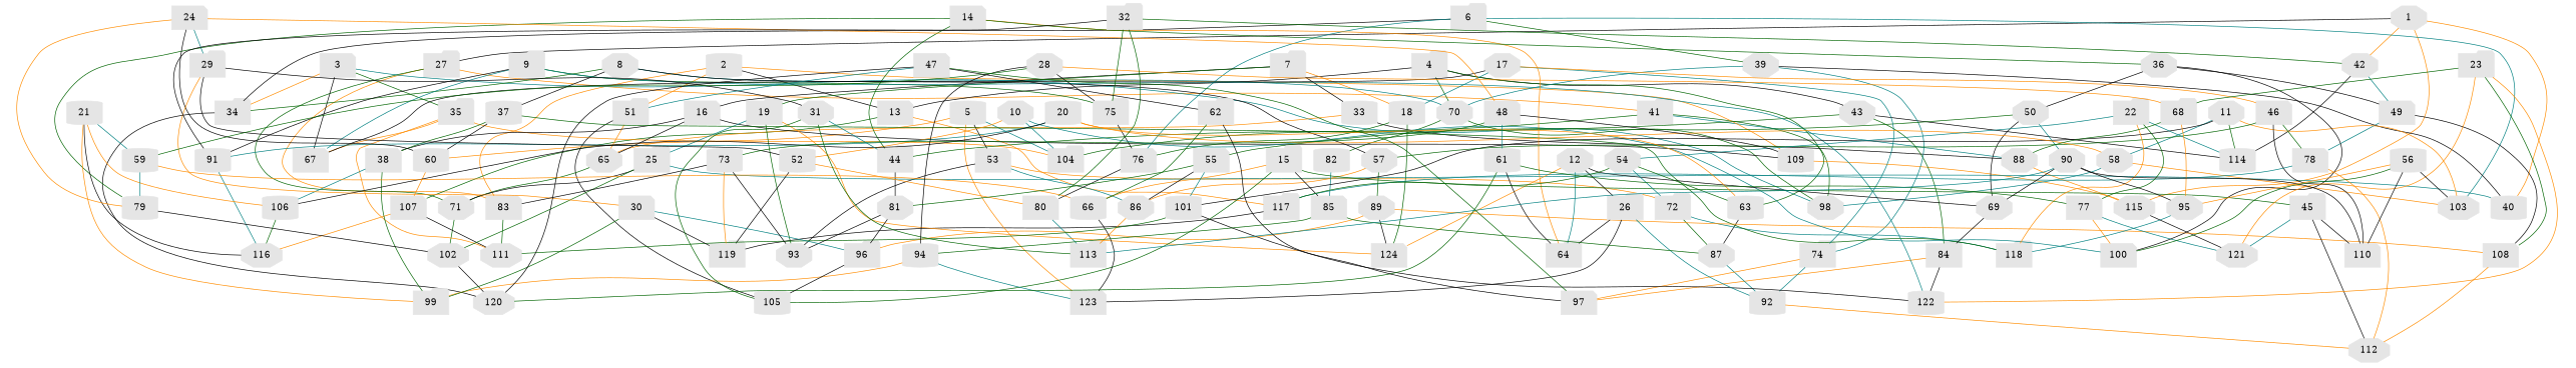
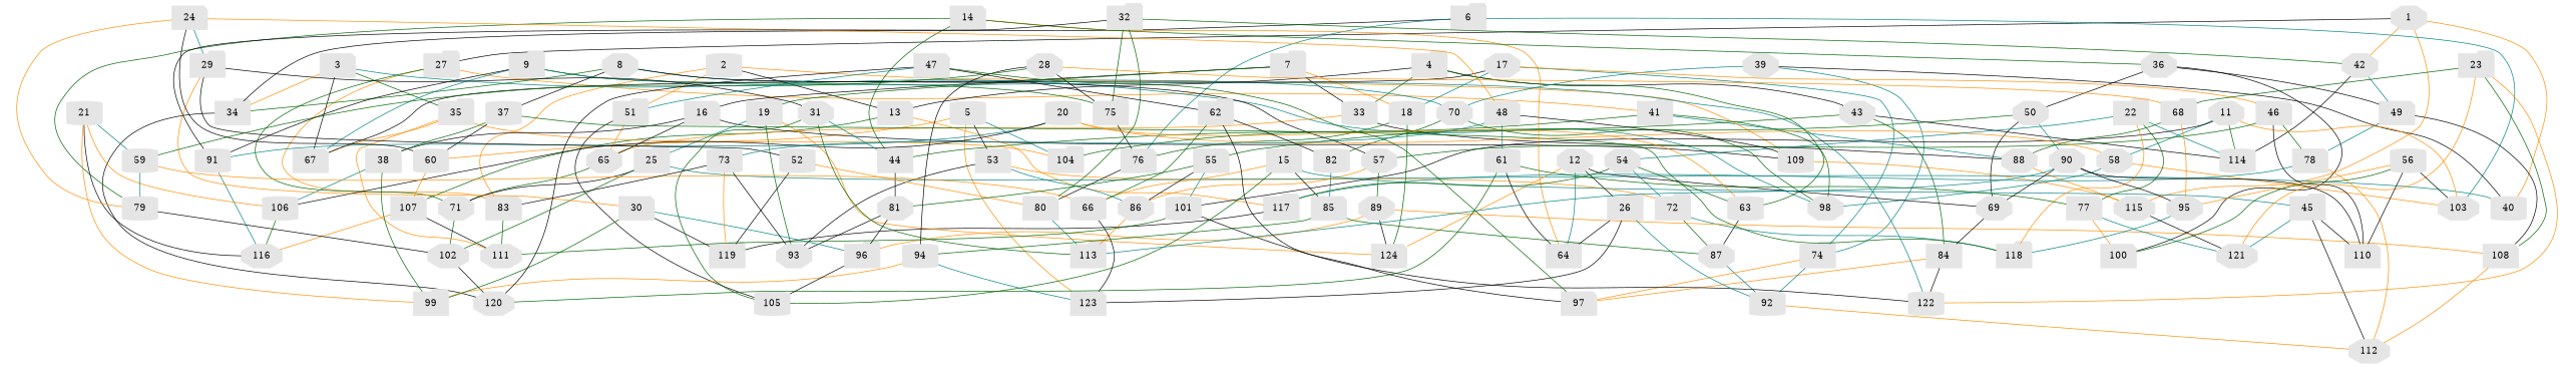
  graph {
    node [color=gray90 shape=octagon style=filled]
    edge [color=black]
    27 [shape=folder]
    1
    40 [shape=cylinder]
    42
    115
    83 [shape=note]
    71
    41 [shape=folder]
    114 [shape=cylinder]
    49 [shape=note]
    121
    2 [shape=cylinder]
    13 [shape=note]
    51 [shape=folder]
    109 [shape=cylinder]
    107 [shape=note]
    117 [shape=folder]
    105 [shape=cylinder]
    65
    111
    3 [shape=note]
    34 [shape=folder]
    35 [shape=folder]
    67 [shape=note]
    98
    120
    104 [shape=folder]
    4 [shape=folder]
    33 [shape=cylinder]
    43
    63 [shape=cylinder]
    88
    44 [shape=folder]
    84 [shape=folder]
    87
    5 [shape=cylinder]
    53 [shape=note]
    60 [shape=cylinder]
    123 [shape=note]
    93
    72 [shape=folder]
    86
    6 [shape=folder]
    39
    76 [shape=note]
    103
    70
    74 [shape=folder]
    80 [shape=note]
    7 [shape=folder]
    16 [shape=note]
    18 [shape=cylinder]
    19 [shape=folder]
    38 [shape=note]
    124 [shape=note]
    25 [shape=folder]
    8
    37 [shape=cylinder]
    57
    118 [shape=folder]
    89
    82 [shape=cylinder]
    9 [shape=folder]
    75 [shape=folder]
    91 [shape=cylinder]
    122 [shape=cylinder]
    116
-   10
    52 [shape=cylinder]
    100 [shape=note]
    119 [shape=folder]
    69
    11
    58
    101 [shape=cylinder]
    12
    26 [shape=folder]
    64 [shape=folder]
    92 [shape=cylinder]
    14 [shape=note]
    36
    79 [shape=cylinder]
    50
    81
    102
    15 [shape=folder]
    45 [shape=folder]
    66 [shape=cylinder]
    85 [shape=note]
    110 [shape=note]
    112
    94 [shape=cylinder]
    106 [shape=cylinder]
    99 [shape=folder]
    17
    46 [shape=note]
    78 [shape=note]
    97 [shape=note]
    20 [shape=cylinder]
    21 [shape=cylinder]
    59 [shape=cylinder]
    22 [shape=folder]
    54
    77 [shape=note]
    23 [shape=folder]
    68 [shape=folder]
    108 [shape=note]
    95
    24 [shape=note]
    29 [shape=folder]
    48 [shape=note]
    30 [shape=note]
    31
    61 [shape=cylinder]
    73 [shape=cylinder]
    28
    96 [shape=folder]
    113 [shape=folder]
    32 [shape=folder]
    55 [shape=note]
    90
    47 [shape=note]
    62 [shape=folder]
    56 [shape=cylinder]
    27 -- 83 [color=darkorange]
    27 -- 71 [color=darkgreen]
    27 -- 41 [color=darkorange]
    1 -- 27
    1 -- 40 [color=darkorange]
    1 -- 42 [color=darkorange]
    1 -- 115 [color=darkorange]
    42 -- 114
    42 -- 49 [color=teal]
    115 -- 121
    83 -- 111 [color=darkgreen]
    71 -- 102 [color=darkgreen]
    41 -- 98 [color=darkgreen]
    41 -- 104 [color=darkgreen]
    41 -- 88 [color=teal]
    49 -- 78 [color=teal]
    49 -- 108
    2 -- 83 [color=darkorange]
    2 -- 13
    2 -- 51 [color=darkorange]
    2 -- 109 [color=darkorange]
    13 -- 107 [color=darkgreen]
    13 -- 117 [color=darkorange]
    51 -- 105
    51 -- 65 [color=darkorange]
    109 -- 115 [color=darkorange]
    107 -- 111
    107 -- 116 [color=darkorange]
    117 -- 119
    65 -- 71 [color=darkgreen]
    3 -- 34 [color=darkorange]
    3 -- 35 [color=darkgreen]
    3 -- 67
    3 -- 98 [color=teal]
    34 -- 120
    35 -- 111 [color=darkorange]
    35 -- 67 [color=darkorange]
    35 -- 104 [color=darkorange]
    4 -- 13
-   4 -- 70 [color=darkgreen]
+   4 -- 33 [color=darkgreen]
    4 -- 43
    4 -- 63 [color=darkgreen]
    33 -- 65 [color=darkorange]
    33 -- 88
    43 -- 114
    43 -- 44 [color=darkgreen]
    43 -- 84 [color=darkgreen]
    63 -- 87
    88 -- 115 [color=darkorange]
    44 -- 81
    84 -- 122
    84 -- 97 [color=darkorange]
    87 -- 92 [color=teal]
    5 -- 104 [color=teal]
    5 -- 53
    5 -- 60 [color=darkorange]
    5 -- 123 [color=darkorange]
    53 -- 93
    53 -- 72 [color=darkorange]
    53 -- 86 [color=teal]
    60 -- 107 [color=darkorange]
    72 -- 87 [color=darkgreen]
    72 -- 118 [color=teal]
    86 -- 113 [color=darkorange]
    6 -- 34
-   6 -- 39 [color=darkgreen]
    6 -- 76 [color=teal]
    6 -- 103 [color=teal]
    39 -- 40
    39 -- 70 [color=teal]
    39 -- 74 [color=teal]
    76 -- 80
    70 -- 98 [color=darkgreen]
    70 -- 82 [color=darkgreen]
    74 -- 92 [color=teal]
    74 -- 97 [color=darkorange]
    80 -- 113 [color=teal]
    7 -- 33
    7 -- 16
    7 -- 18 [color=darkorange]
    7 -- 19 [color=darkgreen]
    16 -- 109
    16 -- 65
    16 -- 38
    18 -- 76 [color=darkgreen]
    18 -- 124 [color=darkgreen]
    19 -- 93 [color=darkgreen]
    19 -- 124 [color=darkorange]
    19 -- 25 [color=teal]
    38 -- 106 [color=teal]
    38 -- 99 [color=darkgreen]
    25 -- 40 [color=teal]
    25 -- 71
    25 -- 102 [color=darkgreen]
    8 -- 34 [color=darkgreen]
    8 -- 70 [color=teal]
    8 -- 37
    8 -- 57
    37 -- 60
    37 -- 38 [color=darkgreen]
    37 -- 118 [color=darkgreen]
    57 -- 86 [color=darkorange]
    57 -- 89 [color=darkgreen]
    89 -- 124
    89 -- 108 [color=darkorange]
    89 -- 96 [color=darkorange]
    82 -- 85 [color=teal]
    9 -- 67 [color=teal]
    9 -- 75 [color=darkgreen]
    9 -- 91
    9 -- 122 [color=teal]
    75 -- 76
    91 -- 116 [color=teal]
-   10 -- 104 [color=teal]
-   10 -- 52 [color=darkorange]
-   10 -- 100 [color=teal]
    52 -- 80 [color=darkorange]
    52 -- 119
    69 -- 84
    11 -- 114 [color=darkgreen]
    11 -- 103 [color=darkorange]
    11 -- 58 [color=teal]
    11 -- 101
    58 -- 98 [color=teal]
    58 -- 103 [color=darkorange]
    101 -- 111 [color=darkgreen]
    101 -- 122
    12 -- 124 [color=darkorange]
    12 -- 69
    12 -- 26
    12 -- 64 [color=teal]
    26 -- 123
    26 -- 64
    26 -- 92 [color=teal]
    92 -- 112 [color=darkorange]
    14 -- 44 [color=darkgreen]
    14 -- 64 [color=darkorange]
    14 -- 36 [color=darkgreen]
    14 -- 79 [color=darkgreen]
    36 -- 49
    36 -- 100
    36 -- 50
    79 -- 102
    50 -- 69
    50 -- 55 [color=darkgreen]
    50 -- 90 [color=teal]
    81 -- 93
    81 -- 96
    102 -- 120
    15 -- 105 [color=darkgreen]
-   15 -- 45 [color=darkgreen]
+   15 -- 45 [color=teal]
    15 -- 66 [color=darkorange]
    15 -- 85
    45 -- 121 [color=teal]
    45 -- 110
    45 -- 112
    66 -- 123
    85 -- 87 [color=darkgreen]
    85 -- 94 [color=darkgreen]
    94 -- 123 [color=teal]
    94 -- 99 [color=darkorange]
    106 -- 116 [color=darkgreen]
    17 -- 67
    17 -- 74 [color=teal]
    17 -- 18 [color=teal]
    17 -- 46 [color=darkorange]
    46 -- 57 [color=darkgreen]
    46 -- 110
    46 -- 78 [color=darkgreen]
    78 -- 117 [color=teal]
    78 -- 112 [color=darkorange]
    20 -- 63 [color=darkorange]
    20 -- 91 [color=teal]
    20 -- 58 [color=darkorange]
    20 -- 106
    21 -- 116
    21 -- 106 [color=darkorange]
    21 -- 99 [color=darkorange]
    21 -- 59 [color=teal]
    59 -- 79 [color=teal]
    59 -- 66 [color=darkorange]
    22 -- 114 [color=teal]
    22 -- 118 [color=darkorange]
    22 -- 54 [color=teal]
    22 -- 77 [color=darkgreen]
    54 -- 117 [color=darkgreen]
    54 -- 63 [color=darkgreen]
    54 -- 72 [color=teal]
    77 -- 121 [color=teal]
    77 -- 100 [color=darkorange]
    23 -- 121 [color=darkorange]
    23 -- 122 [color=darkorange]
    23 -- 68 [color=darkgreen]
    23 -- 108 [color=darkgreen]
    68 -- 88 [color=darkgreen]
    68 -- 95 [color=darkorange]
    108 -- 112 [color=darkorange]
    95 -- 118 [color=teal]
    24 -- 60
    24 -- 79 [color=darkorange]
    24 -- 29 [color=teal]
    24 -- 48 [color=darkorange]
    29 -- 52
    29 -- 30 [color=darkorange]
    29 -- 31
    48 -- 109
    48 -- 61 [color=teal]
-   48 -- 73 [color=darkgreen]
+   48 -- 73 [color=teal]
    30 -- 119
    30 -- 99 [color=darkgreen]
    30 -- 96 [color=teal]
    31 -- 105 [color=darkgreen]
    31 -- 44 [color=teal]
    31 -- 113 [color=darkgreen]
    61 -- 120 [color=darkgreen]
    61 -- 64
    61 -- 77 [color=darkgreen]
    73 -- 83
    73 -- 93
    73 -- 119 [color=darkorange]
    28 -- 75
    28 -- 94
    28 -- 59 [color=darkgreen]
    28 -- 68 [color=darkorange]
    96 -- 105
    32 -- 42 [color=darkgreen]
    32 -- 80 [color=darkgreen]
    32 -- 75 [color=darkgreen]
    32 -- 91
    55 -- 86
    55 -- 101 [color=teal]
    55 -- 81 [color=darkgreen]
    90 -- 69
    90 -- 110
    90 -- 95
    90 -- 113 [color=teal]
    47 -- 51 [color=teal]
    47 -- 120
    47 -- 97 [color=darkgreen]
    47 -- 62
+   62 -- 82
    62 -- 66 [color=darkgreen]
    62 -- 97
    56 -- 103
    56 -- 100 [color=darkgreen]
    56 -- 110
    56 -- 95 [color=darkorange]
  }
